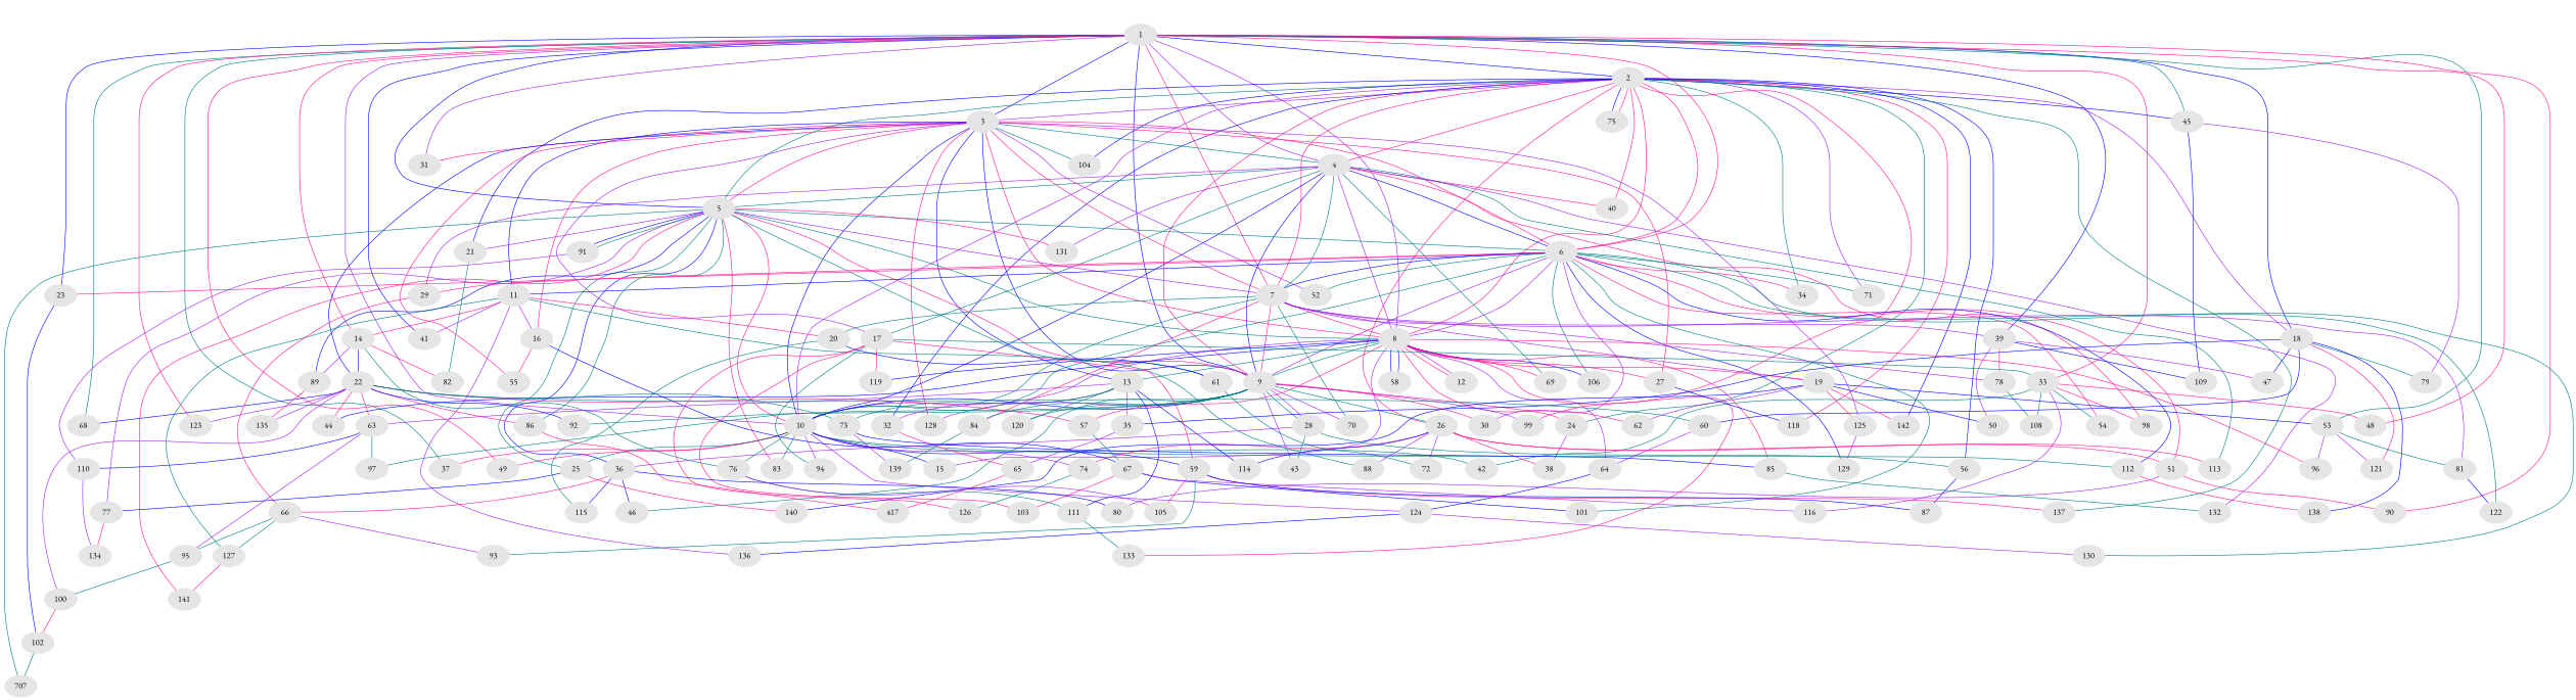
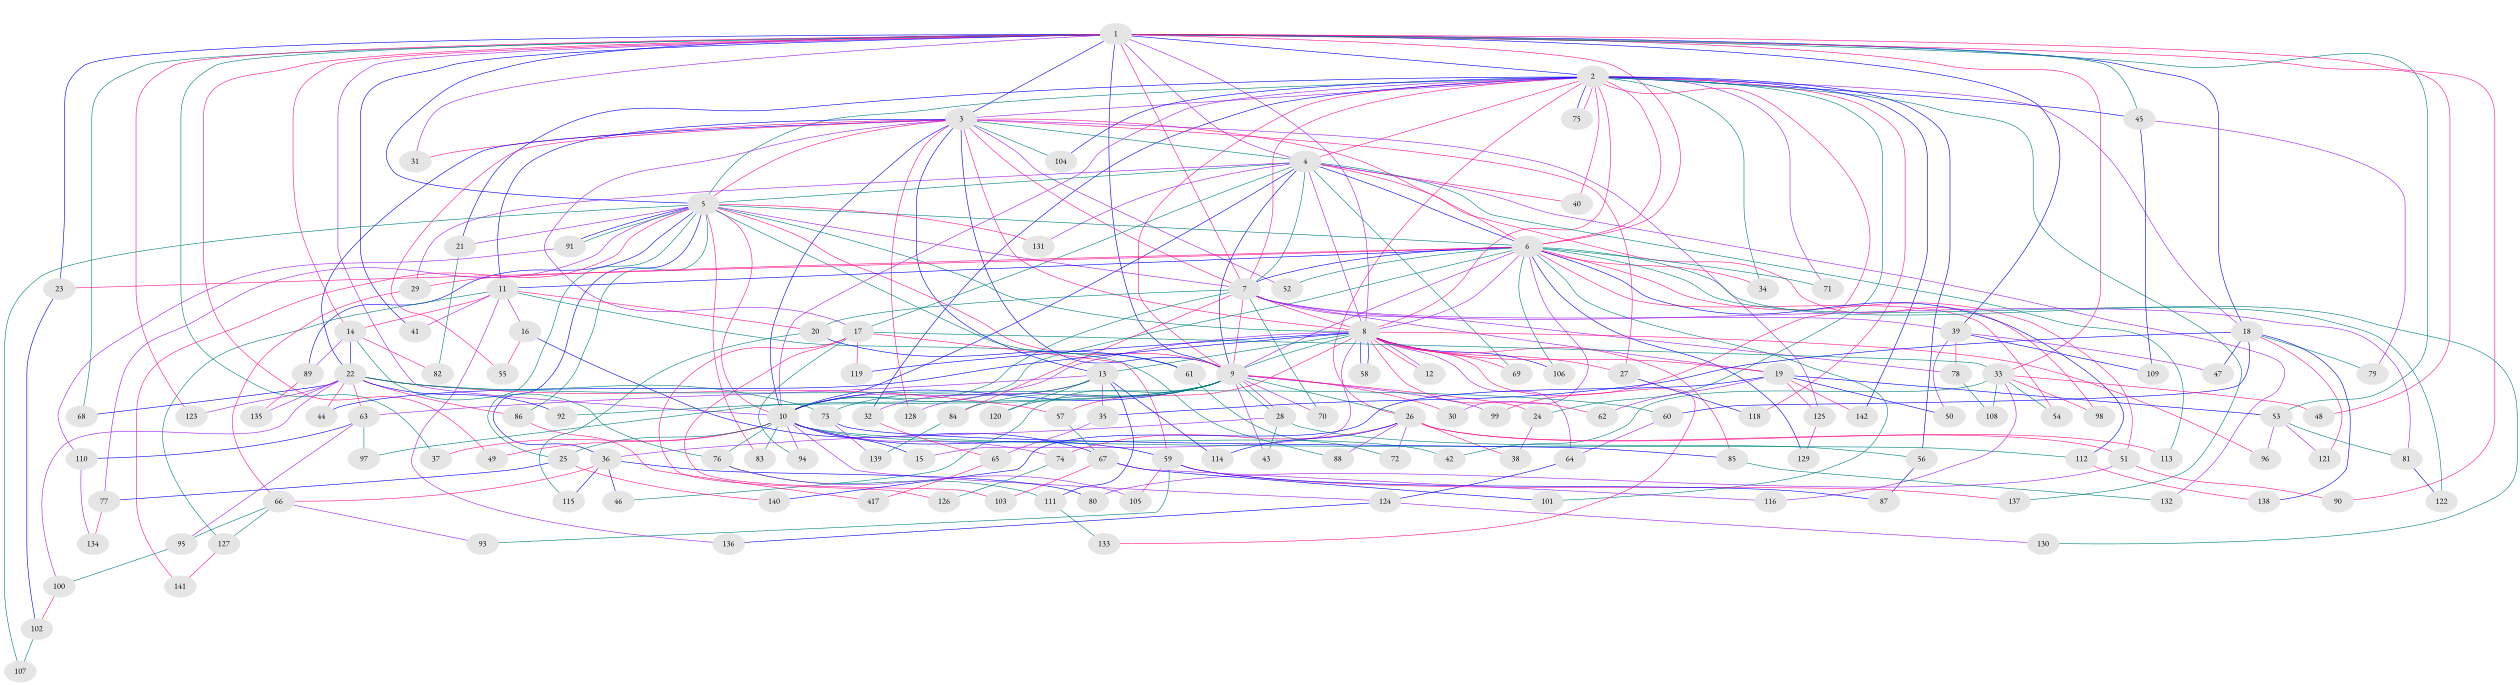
  graph {
    fontname="EB Garamond"
    node [color=gray90 fontname="EB Garamond" style=filled]
    edge [color=deeppink fontname="EB Garamond"]
    1
    2
    3
    4
    5
    6
    7
    8
    9
    10
    14
    18
    23
    31
    33
    37
    39
    41
    45
    48
    49
    53
    68
    90
    123
    21
    24
    26
    32
    34
    40
    56
    71
    75
    99
    104
    118
    137
    142
    11
    13
    16
    17
    22
    27
    52
    55
    125
    128
    29
    69
    98
    113
    131
    132
    25
    36
    61
    77
    83
    86
    89
    91
-   107 [label=707]
+   107
    141
    30
    51
    54
    101
    106
    112
    122
    129
    130
    19
    20
    70
    78
    81
    84
    12
    15
    44
    57
    58
    62
    64
    85
    96
    119
    133
    28
    43
    46
    92
    97
    120
    42
    59
    74
    76
    94
    124
    82
    35
    47
    60
    79
    121
    138
    102
    108
    116
    50
    109
    38
    88
    114
    72
    65
    87
    127
    136
    63
    73
    111
    67
    103
    126
    100
    135
    66
    140
    115
    80
    134
    n137 [label=417]
    110
    139
    93
    105
    95
    1 -- 2 [color=blue]
    1 -- 3 [color=blue]
    1 -- 4 [color=purple]
    1 -- 5 [color=blue]
    1 -- 6
    1 -- 7
    1 -- 8 [color=purple]
    1 -- 9 [color=blue]
    1 -- 10 [color=purple]
    1 -- 14
    1 -- 18 [color=blue]
    1 -- 23 [color=blue]
    1 -- 31 [color=purple]
    1 -- 33
    1 -- 37 [color=teal]
    1 -- 39 [color=blue]
    1 -- 41 [color=blue]
    1 -- 45 [color=teal]
    1 -- 48
    1 -- 49
    1 -- 53 [color=teal]
    1 -- 68 [color=teal]
    1 -- 90
    1 -- 123
    2 -- 3 [color=purple]
    2 -- 4
    2 -- 5 [color=teal]
    2 -- 6
    2 -- 7
    2 -- 8
    2 -- 9
    2 -- 10 [color=purple]
    2 -- 18 [color=purple]
    2 -- 45 [color=blue]
    2 -- 21 [color=blue]
    2 -- 24 [color=teal]
    2 -- 26
    2 -- 32 [color=blue]
    2 -- 34 [color=teal]
    2 -- 40
    2 -- 56 [color=blue]
    2 -- 71 [color=purple]
    2 -- 75 [color=blue]
    2 -- 75
    2 -- 99
    2 -- 104 [color=blue]
    2 -- 118
    2 -- 137 [color=teal]
    2 -- 142 [color=blue]
    3 -- 4 [color=teal]
    3 -- 5
    3 -- 6
    3 -- 7
    3 -- 8
    3 -- 9 [color=blue]
    3 -- 10 [color=blue]
    3 -- 31
    3 -- 104 [color=teal]
    3 -- 11 [color=blue]
    3 -- 13 [color=blue]
-   3 -- 16
    3 -- 17 [color=purple]
    3 -- 22 [color=blue]
    3 -- 27
    3 -- 52 [color=purple]
    3 -- 55
    3 -- 125 [color=purple]
    3 -- 128
    4 -- 5 [color=teal]
    4 -- 6 [color=blue]
    4 -- 7 [color=teal]
    4 -- 8 [color=purple]
    4 -- 9 [color=blue]
    4 -- 10 [color=blue]
    4 -- 40
    4 -- 17 [color=teal]
    4 -- 29 [color=purple]
    4 -- 69 [color=teal]
    4 -- 98
    4 -- 113 [color=teal]
    4 -- 131 [color=purple]
    4 -- 132 [color=purple]
    5 -- 6 [color=teal]
    5 -- 7 [color=purple]
    5 -- 8 [color=teal]
    5 -- 9
    5 -- 10
    5 -- 21 [color=purple]
    5 -- 131
    5 -- 25 [color=teal]
    5 -- 36 [color=blue]
    5 -- 61 [color=teal]
    5 -- 77 [color=purple]
    5 -- 83
    5 -- 86 [color=teal]
    5 -- 89 [color=blue]
    5 -- 91 [color=blue]
    5 -- 91 [color=teal]
    5 -- 107 [color=teal]
    5 -- 141
    6 -- 7 [color=blue]
    6 -- 8 [color=purple]
    6 -- 9 [color=purple]
    6 -- 10 [color=teal]
    6 -- 23
    6 -- 34
    6 -- 71 [color=teal]
    6 -- 11 [color=blue]
    6 -- 52 [color=teal]
    6 -- 29
    6 -- 30 [color=purple]
    6 -- 51
    6 -- 54
    6 -- 101 [color=teal]
    6 -- 106 [color=teal]
    6 -- 112 [color=blue]
    6 -- 122 [color=teal]
    6 -- 129 [color=blue]
    6 -- 130 [color=teal]
    7 -- 8
    7 -- 9
    7 -- 10 [color=teal]
    7 -- 39 [color=purple]
    7 -- 19 [color=purple]
    7 -- 20 [color=teal]
    7 -- 70 [color=teal]
    7 -- 78 [color=purple]
    7 -- 81 [color=purple]
    7 -- 84
    8 -- 9 [color=teal]
    8 -- 10 [color=purple]
    8 -- 13 [color=teal]
    8 -- 27
    8 -- 69
    8 -- 106 [color=blue]
    8 -- 19
    8 -- 12
    8 -- 12 [color=purple]
    8 -- 15 [color=purple]
    8 -- 44 [color=blue]
    8 -- 57
    8 -- 58 [color=blue]
    8 -- 58 [color=blue]
    8 -- 62
    8 -- 64 [color=purple]
    8 -- 85
    8 -- 96
    8 -- 119 [color=blue]
    8 -- 133
    9 -- 10 [color=blue]
    9 -- 24
    9 -- 26 [color=teal]
    9 -- 99 [color=purple]
    9 -- 128 [color=purple]
    9 -- 30
    9 -- 70 [color=purple]
    9 -- 84 [color=teal]
    9 -- 28 [color=teal]
    9 -- 28 [color=purple]
    9 -- 43 [color=purple]
    9 -- 46 [color=teal]
    9 -- 92 [color=teal]
    9 -- 97 [color=teal]
    9 -- 120 [color=teal]
    10 -- 37
    10 -- 49
    10 -- 25 [color=teal]
    10 -- 83 [color=teal]
    10 -- 112 [color=teal]
    10 -- 15 [color=blue]
    10 -- 42 [color=teal]
    10 -- 59 [color=blue]
    10 -- 74 [color=purple]
    10 -- 76 [color=teal]
    10 -- 94 [color=purple]
    10 -- 124 [color=purple]
    14 -- 22 [color=blue]
    14 -- 89 [color=purple]
    14 -- 76 [color=teal]
    14 -- 82
    18 -- 35 [color=blue]
    18 -- 47 [color=blue]
    18 -- 60 [color=blue]
    18 -- 79 [color=teal]
    18 -- 121
    18 -- 138 [color=blue]
    23 -- 102 [color=blue]
    33 -- 48
    33 -- 98
    33 -- 54 [color=teal]
    33 -- 42 [color=teal]
    33 -- 108 [color=teal]
    33 -- 116 [color=purple]
    39 -- 78
    39 -- 47 [color=purple]
    39 -- 50 [color=purple]
    39 -- 109 [color=blue]
    45 -- 79 [color=purple]
    45 -- 109 [color=blue]
    53 -- 81 [color=teal]
    53 -- 96 [color=purple]
    53 -- 121 [color=purple]
    21 -- 82 [color=teal]
    24 -- 38 [color=purple]
    26 -- 113
    26 -- 51
    26 -- 74
    26 -- 38
    26 -- 88 [color=purple]
    26 -- 114 [color=blue]
    26 -- 72 [color=purple]
    32 -- 65
    56 -- 87 [color=blue]
    11 -- 14
    11 -- 41 [color=purple]
    11 -- 16 [color=purple]
    11 -- 20
    11 -- 88 [color=teal]
    11 -- 127 [color=teal]
    11 -- 136 [color=purple]
    13 -- 32 [color=purple]
    13 -- 120 [color=teal]
    13 -- 35 [color=purple]
    13 -- 114 [color=blue]
    13 -- 63 [color=purple]
    13 -- 73 [color=teal]
    13 -- 111 [color=blue]
    16 -- 55
    16 -- 67 [color=blue]
    17 -- 33 [color=teal]
    17 -- 119
    17 -- 59
    17 -- 94 [color=teal]
    17 -- 103
    17 -- 126
    22 -- 68 [color=blue]
    22 -- 123 [color=purple]
    22 -- 86
    22 -- 44
    22 -- 57
    22 -- 92 [color=blue]
    22 -- 60 [color=teal]
    22 -- 63
    22 -- 73 [color=teal]
    22 -- 100 [color=purple]
    22 -- 135 [color=purple]
    27 -- 118 [color=blue]
    125 -- 129 [color=purple]
    29 -- 66
    25 -- 77 [color=blue]
    25 -- 140
    36 -- 46 [color=blue]
    36 -- 66
    36 -- 115 [color=blue]
    36 -- 80 [color=blue]
    61 -- 72 [color=teal]
    77 -- 134
    86 -- n137
    89 -- 135
    91 -- 110 [color=purple]
    51 -- 90
    51 -- 80 [color=purple]
    112 -- 138
    19 -- 53 [color=blue]
    19 -- 142
    19 -- 125
    19 -- 62 [color=purple]
    19 -- 50 [color=blue]
    19 -- 140 [color=blue]
    20 -- 61 [color=blue]
    20 -- 115 [color=teal]
    78 -- 108 [color=teal]
    81 -- 122 [color=blue]
    84 -- 139 [color=teal]
    57 -- 67 [color=teal]
    64 -- 124 [color=blue]
    85 -- 132 [color=teal]
    28 -- 56 [color=teal]
    28 -- 36 [color=purple]
    28 -- 43 [color=teal]
    59 -- 137
    59 -- 87 [color=blue]
    59 -- 93 [color=teal]
    59 -- 105
    74 -- 126 [color=teal]
    76 -- 111 [color=teal]
    76 -- 105 [color=purple]
    124 -- 130 [color=purple]
    124 -- 136 [color=blue]
    35 -- 65 [color=purple]
    60 -- 64 [color=purple]
    102 -- 107 [color=teal]
    65 -- n137
    127 -- 141
    63 -- 97 [color=teal]
    63 -- 110 [color=blue]
    63 -- 95 [color=purple]
    73 -- 85 [color=blue]
    73 -- 139 [color=purple]
    111 -- 133 [color=teal]
    67 -- 101 [color=blue]
    67 -- 116 [color=purple]
    67 -- 103
    100 -- 102
    66 -- 127 [color=teal]
    66 -- 93 [color=purple]
    66 -- 95 [color=teal]
    110 -- 134 [color=purple]
    95 -- 100 [color=teal]
  }
